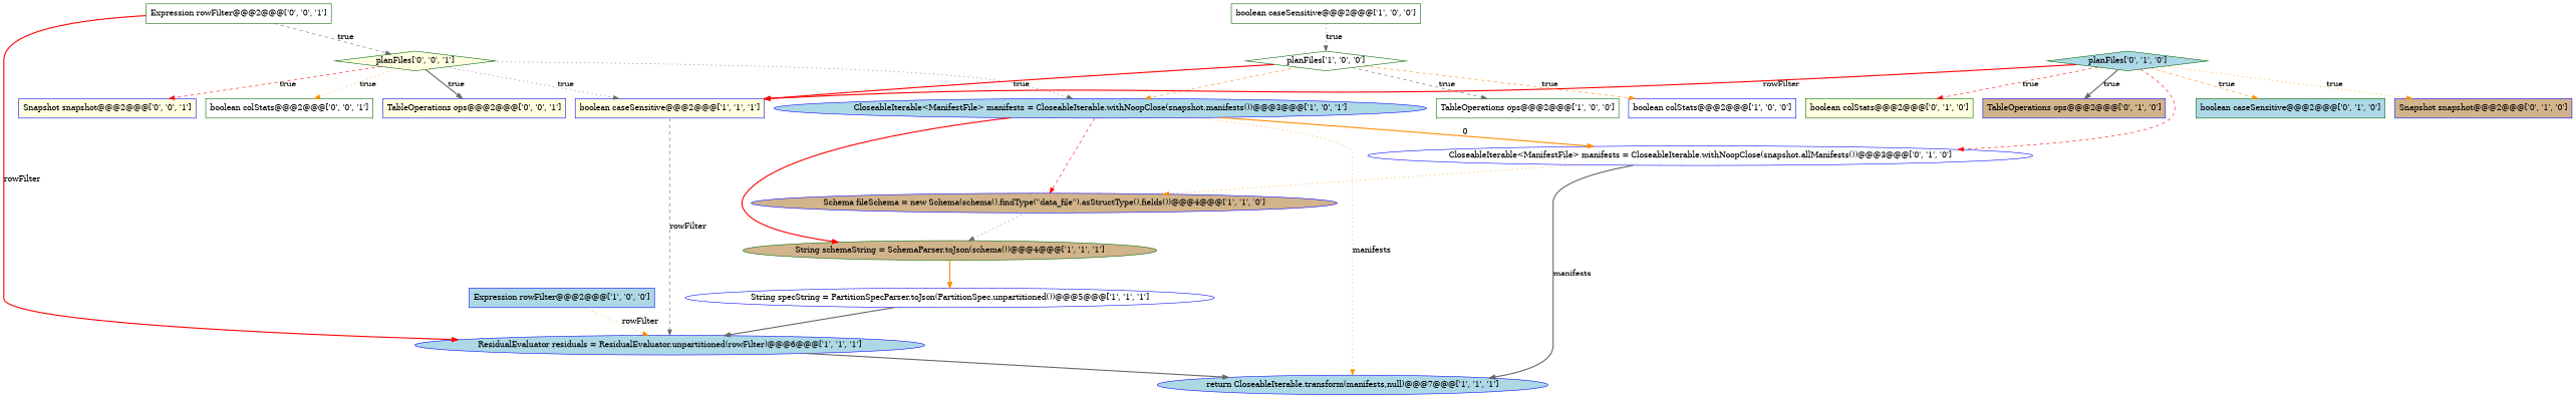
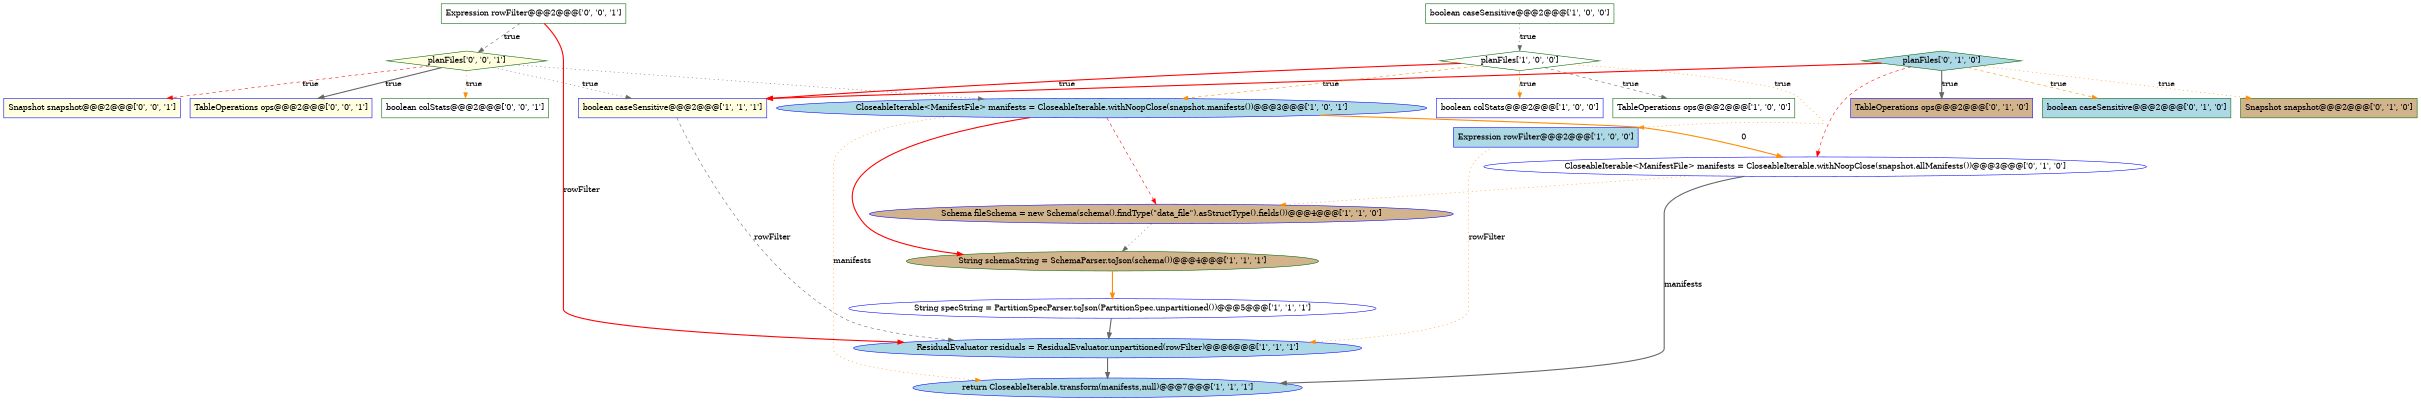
  digraph {
    node [color=blue fillcolor=white shape=box style=filled]
    edge [color=gray40 style=bold]
    n1 [fillcolor=lightyellow label="TableOperations ops@@@2@@@['0', '0', '1']"]
    n2 [fillcolor=lightblue label="Expression rowFilter@@@2@@@['1', '0', '0']"]
    n3 [fillcolor=lightblue label="ResidualEvaluator residuals = ResidualEvaluator.unpartitioned(rowFilter)@@@6@@@['1', '1', '1']" shape=ellipse]
    n4 [fillcolor=lightblue label="return CloseableIterable.transform(manifests,null)@@@7@@@['1', '1', '1']" shape=ellipse]
    n5 [fillcolor=lightyellow label="Snapshot snapshot@@@2@@@['0', '0', '1']"]
    n6 [color=darkgreen label="Expression rowFilter@@@2@@@['0', '0', '1']"]
    n7 [color=darkgreen fillcolor=lightyellow label="planFiles['0', '0', '1']" shape=diamond]
    n8 [color=darkgreen fillcolor=lightblue label="planFiles['0', '1', '0']" shape=diamond]
-   n9 [color=darkgreen fillcolor=lightyellow label="boolean colStats@@@2@@@['0', '1', '0']"]
    n10 [fillcolor=lightyellow label="boolean caseSensitive@@@2@@@['1', '1', '1']"]
    n11 [label="CloseableIterable<ManifestFile> manifests = CloseableIterable.withNoopClose(snapshot.allManifests())@@@3@@@['0', '1', '0']" shape=ellipse]
    n12 [fillcolor=tan label="TableOperations ops@@@2@@@['0', '1', '0']"]
    n13 [color=darkgreen fillcolor=lightblue label="boolean caseSensitive@@@2@@@['0', '1', '0']"]
-   n14 [fillcolor=tan label="Snapshot snapshot@@@2@@@['0', '1', '0']"]
+   n14 [color=darkgreen fillcolor=tan label="Snapshot snapshot@@@2@@@['0', '1', '0']"]
    n15 [fillcolor=tan label="Schema fileSchema = new Schema(schema().findType(\"data_file\").asStructType().fields())@@@4@@@['1', '1', '0']" shape=ellipse]
    n16 [color=darkgreen fillcolor=tan label="String schemaString = SchemaParser.toJson(schema())@@@4@@@['1', '1', '1']" shape=ellipse]
    n17 [label="String specString = PartitionSpecParser.toJson(PartitionSpec.unpartitioned())@@@5@@@['1', '1', '1']" shape=ellipse]
    n18 [color=darkgreen label="boolean caseSensitive@@@2@@@['1', '0', '0']"]
    n19 [color=darkgreen label="planFiles['1', '0', '0']" shape=diamond]
    n20 [fillcolor=lightblue label="CloseableIterable<ManifestFile> manifests = CloseableIterable.withNoopClose(snapshot.manifests())@@@3@@@['1', '0', '1']" shape=ellipse]
    n21 [color=darkgreen label="TableOperations ops@@@2@@@['1', '0', '0']"]
    n22 [label="boolean colStats@@@2@@@['1', '0', '0']"]
    n23 [color=darkgreen label="boolean colStats@@@2@@@['0', '0', '1']"]
    n2 -> n3 [color=darkorange label=rowFilter style=dotted]
    n3 -> n4
    n6 -> n3 [color=red label=rowFilter]
    n6 -> n7 [label=true style=dashed]
    n7 -> n1 [label=true]
    n7 -> n5 [color=red label=true style=dashed]
    n7 -> n10 [label=true style=dotted]
    n7 -> n20 [style=dotted]
    n7 -> n23 [color=darkorange label=true style=dotted]
-   n8 -> n9 [color=red label=true style=dashed]
-   n8 -> n10 [color=red label=rowFilter]
+   n8 -> n10 [color=red label=true]
    n8 -> n11 [color=red style=dashed]
    n8 -> n12 [label=true]
    n8 -> n13 [color=darkorange label=true style=dashed]
    n8 -> n14 [color=darkorange label=true style=dotted]
    n10 -> n3 [label=rowFilter style=dashed]
    n11 -> n4 [label=manifests]
    n11 -> n15 [color=darkorange style=dotted]
    n15 -> n16 [style=dotted]
    n16 -> n17 [color=darkorange]
    n17 -> n3
    n18 -> n19 [label=true style=dotted]
+   n19 -> n2 [color=darkorange label=true style=dotted]
    n19 -> n10 [color=red label=true]
    n19 -> n20 [color=darkorange style=dashed]
    n19 -> n21 [label=true style=dashed]
    n19 -> n22 [color=darkorange label=true style=dashed]
    n20 -> n4 [color=darkorange label=manifests style=dotted]
    n20 -> n11 [color=darkorange label=0]
    n20 -> n15 [color=red style=dashed]
    n20 -> n16 [color=red]
  }
